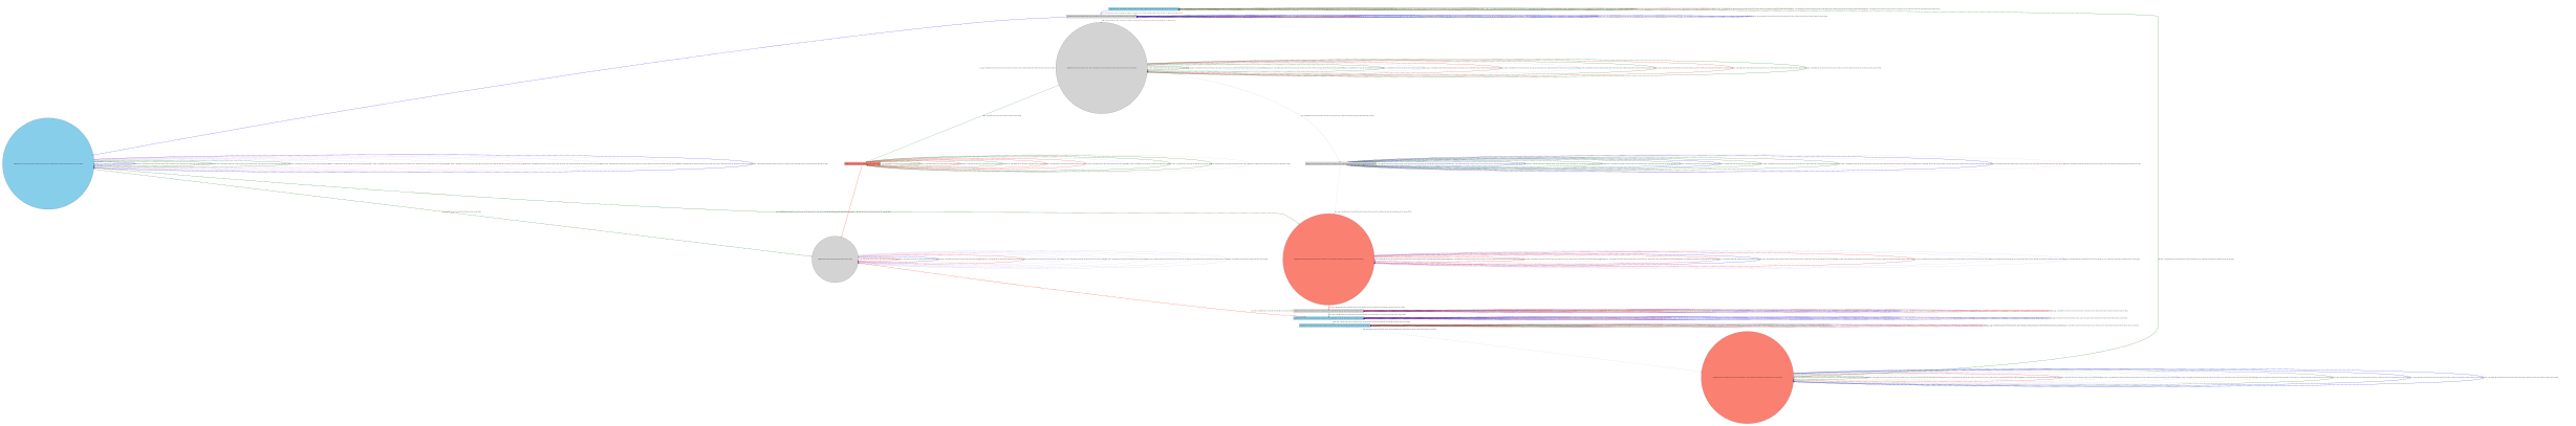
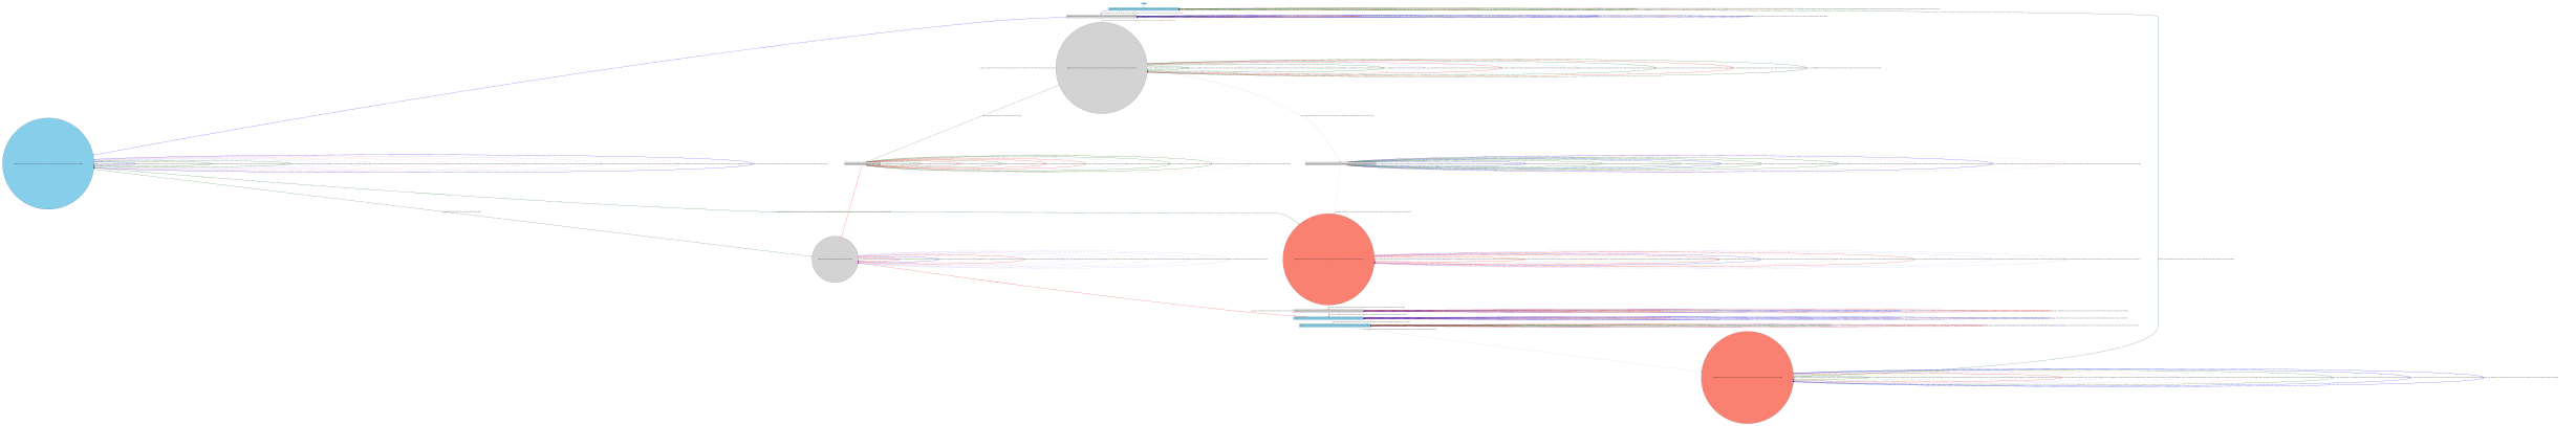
  digraph {
    fontname=Roboto
    node [fillcolor=skyblue fontname=Roboto shape=note style=filled]
    edge [arrowhead=tee color=blue fontname=Roboto lblstyle="above, sloped" style=bold]
    n1 [label="0@[((EUR and COF and CAP and TON and not DOL and not TEA) or (EUR and CAP and TON and not DOL and not TEA and not COF))]"]
    n2 [fillcolor=lightgrey label="1@[((EUR and CAP and TON and not DOL and not TEA and not COF) or (EUR and COF and CAP and TON and not DOL and not TEA))]"]
    n3 [label="2@[((EUR and CAP and TON and not DOL and not TEA and not COF) or (EUR and COF and CAP and TON and not DOL and not TEA))]" shape=circle]
    n4 [fillcolor=lightgrey label="3@[((EUR and CAP and TON and not DOL and not TEA and not COF) or (EUR and COF and CAP and TON and not DOL and not TEA))]" shape=circle]
    n5 [fillcolor=salmon label="6@[((EUR and CAP and TON and not DOL and not TEA and not COF) or (EUR and COF and CAP and TON and not DOL and not TEA))]" shape=circle]
    n6 [fillcolor=lightgrey label="7@[((EUR and COF and CAP and TON and not DOL and not TEA))]" shape=circle]
    n7 [fillcolor=lightgrey label="4@[((EUR and CAP and TON and not DOL and not TEA and not COF) or (EUR and COF and CAP and TON and not DOL and not TEA))]"]
-   n8 [fillcolor=salmon label="5@[((EUR and COF and CAP and TON and not DOL and not TEA))]"]
+   n8 [fillcolor=lightgrey label="5@[((EUR and COF and CAP and TON and not DOL and not TEA))]"]
    n9 [fillcolor=lightgrey label="9@[((EUR and CAP and TON and not DOL and not TEA and not COF) or (EUR and COF and CAP and TON and not DOL and not TEA))]"]
    n10 [label="8@[((EUR and CAP and TON and not DOL and not TEA and not COF) or (EUR and COF and CAP and TON and not DOL and not TEA))]"]
    n11 [label="10@[((EUR and CAP and TON and not DOL and not TEA and not COF) or (EUR and COF and CAP and TON and not DOL and not TEA))]"]
    n12 [fillcolor=salmon label="11@[((EUR and CAP and TON and not DOL and not TEA and not COF) or (EUR and COF and CAP and TON and not DOL and not TEA))]" shape=circle]
+   __start0 [height=0 shape=none width=0]
    n1 -> n1 [label="cap / nok() [((EUR and CAP and TON and not DOL and not TEA and not COF) or (EUR and COF and CAP and TON and not DOL and not TEA))]"]
    n1 -> n1 [label="coffee / nok() [((EUR and CAP and TON and not DOL and not TEA and not COF) or (EUR and COF and CAP and TON and not DOL and not TEA))]" style=dashed]
    n1 -> n1 [color=darkgreen label="cup_taken / nok() [((EUR and CAP and TON and not DOL and not TEA and not COF) or (EUR and COF and CAP and TON and not DOL and not TEA))]" style=dashed]
    n1 -> n1 [color=darkgreen label="display_done / nok() [((EUR and CAP and TON and not DOL and not TEA and not COF) or (EUR and COF and CAP and TON and not DOL and not TEA))]" style=dashed]
    n1 -> n1 [arrowhead=onormal color=red label="no_sugar / nok() [((EUR and CAP and TON and not DOL and not TEA and not COF) or (EUR and COF and CAP and TON and not DOL and not TEA))]" style=dashed]
    n1 -> n1 [arrowhead=onormal color=darkgreen label="pour_coffee / nok() [((EUR and CAP and TON and not DOL and not TEA and not COF) or (EUR and COF and CAP and TON and not DOL and not TEA))]" style=dashed]
    n1 -> n1 [arrowhead=onormal color=darkgreen label="pour_milk / nok() [((EUR and CAP and TON and not DOL and not TEA and not COF) or (EUR and COF and CAP and TON and not DOL and not TEA))]"]
    n1 -> n1 [arrowhead=onormal color=red label="pour_sugar / nok() [((EUR and CAP and TON and not DOL and not TEA and not COF) or (EUR and COF and CAP and TON and not DOL and not TEA))]" style=dashed]
    n1 -> n1 [color=red label="ring / nok() [((EUR and CAP and TON and not DOL and not TEA and not COF) or (EUR and COF and CAP and TON and not DOL and not TEA))]" style=dashed]
    n1 -> n1 [color=darkgreen label="sugar / nok() [((EUR and CAP and TON and not DOL and not TEA and not COF) or (EUR and COF and CAP and TON and not DOL and not TEA))]" style=dashed]
    n1 -> n2 [arrowhead=onormal color=darkgreen label="dollar / ok() [((EUR and COF and CAP and TON and not DOL and not TEA))]" style=dashed]
    n1 -> n2 [arrowhead=onormal label="euro / ok() [((EUR and CAP and TON and not DOL and not TEA and not COF))]"]
    n2 -> n2 [arrowhead=onormal color=red label="cap / nok() [((EUR and CAP and TON and not DOL and not TEA and not COF) or (EUR and COF and CAP and TON and not DOL and not TEA))]"]
    n2 -> n2 [color=darkgreen label="coffee / nok() [((EUR and CAP and TON and not DOL and not TEA and not COF) or (EUR and COF and CAP and TON and not DOL and not TEA))]"]
    n2 -> n2 [label="cup_taken / nok() [((EUR and CAP and TON and not DOL and not TEA and not COF) or (EUR and COF and CAP and TON and not DOL and not TEA))]"]
    n2 -> n2 [color=red label="display_done / nok() [((EUR and CAP and TON and not DOL and not TEA and not COF) or (EUR and COF and CAP and TON and not DOL and not TEA))]"]
    n2 -> n2 [color=darkgreen label="dollar / nok() [((EUR and COF and CAP and TON and not DOL and not TEA))]" style=dashed]
    n2 -> n2 [label="euro / nok() [((EUR and CAP and TON and not DOL and not TEA and not COF))]" style=dashed]
    n2 -> n2 [color=darkgreen label="pour_coffee / nok() [((EUR and CAP and TON and not DOL and not TEA and not COF) or (EUR and COF and CAP and TON and not DOL and not TEA))]" style=dashed]
    n2 -> n2 [arrowhead=onormal label="pour_milk / nok() [((EUR and CAP and TON and not DOL and not TEA and not COF) or (EUR and COF and CAP and TON and not DOL and not TEA))]"]
    n2 -> n2 [color=red label="pour_sugar / nok() [((EUR and CAP and TON and not DOL and not TEA and not COF) or (EUR and COF and CAP and TON and not DOL and not TEA))]" style=dashed]
    n2 -> n2 [arrowhead=onormal label="ring / nok() [((EUR and CAP and TON and not DOL and not TEA and not COF) or (EUR and COF and CAP and TON and not DOL and not TEA))]"]
    n2 -> n3 [arrowhead=onormal label="no_sugar / ok() [((EUR and CAP and TON and not DOL and not TEA and not COF) or (EUR and COF and CAP and TON and not DOL and not TEA))]"]
    n2 -> n4 [color=red label="sugar / ok() [((EUR and CAP and TON and not DOL and not TEA and not COF) or (EUR and COF and CAP and TON and not DOL and not TEA))]" style=dashed]
    n3 -> n3 [color=darkgreen label="coffee / Ω [((EUR and CAP and TON and not DOL and not TEA and not COF))]"]
    n3 -> n3 [arrowhead=onormal label="cup_taken / nok() [((EUR and CAP and TON and not DOL and not TEA and not COF) or (EUR and COF and CAP and TON and not DOL and not TEA))]"]
    n3 -> n3 [arrowhead=onormal color=darkgreen label="display_done / nok() [((EUR and CAP and TON and not DOL and not TEA and not COF) or (EUR and COF and CAP and TON and not DOL and not TEA))]"]
    n3 -> n3 [color=darkgreen label="dollar / nok() [((EUR and COF and CAP and TON and not DOL and not TEA))]"]
    n3 -> n3 [label="euro / nok() [((EUR and CAP and TON and not DOL and not TEA and not COF))]" style=dashed]
    n3 -> n3 [arrowhead=onormal label="no_sugar / nok() [((EUR and CAP and TON and not DOL and not TEA and not COF) or (EUR and COF and CAP and TON and not DOL and not TEA))]" style=dashed]
    n3 -> n3 [arrowhead=onormal color=red label="pour_coffee / nok() [((EUR and CAP and TON and not DOL and not TEA and not COF) or (EUR and COF and CAP and TON and not DOL and not TEA))]" style=dashed]
    n3 -> n3 [color=red label="pour_milk / nok() [((EUR and CAP and TON and not DOL and not TEA and not COF) or (EUR and COF and CAP and TON and not DOL and not TEA))]" style=dashed]
    n3 -> n3 [label="pour_sugar / nok() [((EUR and CAP and TON and not DOL and not TEA and not COF) or (EUR and COF and CAP and TON and not DOL and not TEA))]" style=dashed]
    n3 -> n3 [arrowhead=onormal color=red label="ring / nok() [((EUR and CAP and TON and not DOL and not TEA and not COF) or (EUR and COF and CAP and TON and not DOL and not TEA))]" style=dashed]
    n3 -> n3 [label="sugar / void() [((EUR and CAP and TON and not DOL and not TEA and not COF) or (EUR and COF and CAP and TON and not DOL and not TEA))]"]
    n3 -> n5 [arrowhead=onormal color=darkgreen label="cap / ok() [((EUR and CAP and TON and not DOL and not TEA and not COF) or (EUR and COF and CAP and TON and not DOL and not TEA))]"]
    n3 -> n6 [arrowhead=onormal color=darkgreen label="coffee / ok() [((EUR and COF and CAP and TON and not DOL and not TEA))]"]
    n4 -> n4 [arrowhead=onormal color=darkgreen label="coffee / Ω [((EUR and CAP and TON and not DOL and not TEA and not COF))]" style=dashed]
    n4 -> n4 [arrowhead=onormal color=darkgreen label="cup_taken / nok() [((EUR and CAP and TON and not DOL and not TEA and not COF) or (EUR and COF and CAP and TON and not DOL and not TEA))]"]
    n4 -> n4 [arrowhead=onormal color=darkgreen label="display_done / nok() [((EUR and CAP and TON and not DOL and not TEA and not COF) or (EUR and COF and CAP and TON and not DOL and not TEA))]" style=dashed]
    n4 -> n4 [arrowhead=onormal color=darkgreen label="dollar / nok() [((EUR and COF and CAP and TON and not DOL and not TEA))]" style=dashed]
    n4 -> n4 [color=darkgreen label="euro / nok() [((EUR and CAP and TON and not DOL and not TEA and not COF))]"]
    n4 -> n4 [arrowhead=onormal label="no_sugar / void() [((EUR and CAP and TON and not DOL and not TEA and not COF) or (EUR and COF and CAP and TON and not DOL and not TEA))]" style=dashed]
    n4 -> n4 [arrowhead=onormal color=red label="pour_coffee / nok() [((EUR and CAP and TON and not DOL and not TEA and not COF) or (EUR and COF and CAP and TON and not DOL and not TEA))]"]
    n4 -> n4 [label="pour_milk / nok() [((EUR and CAP and TON and not DOL and not TEA and not COF) or (EUR and COF and CAP and TON and not DOL and not TEA))]" style=dashed]
    n4 -> n4 [color=darkgreen label="pour_sugar / nok() [((EUR and CAP and TON and not DOL and not TEA and not COF) or (EUR and COF and CAP and TON and not DOL and not TEA))]"]
    n4 -> n4 [arrowhead=onormal color=red label="ring / nok() [((EUR and CAP and TON and not DOL and not TEA and not COF) or (EUR and COF and CAP and TON and not DOL and not TEA))]"]
    n4 -> n4 [arrowhead=onormal color=darkgreen label="sugar / nok() [((EUR and CAP and TON and not DOL and not TEA and not COF) or (EUR and COF and CAP and TON and not DOL and not TEA))]"]
    n4 -> n7 [label="cap / ok() [((EUR and CAP and TON and not DOL and not TEA and not COF) or (EUR and COF and CAP and TON and not DOL and not TEA))]" style=dashed]
    n4 -> n8 [color=darkgreen label="coffee / ok() [((EUR and COF and CAP and TON and not DOL and not TEA))]"]
    n5 -> n5 [arrowhead=onormal label="cap / nok() [((EUR and CAP and TON and not DOL and not TEA and not COF) or (EUR and COF and CAP and TON and not DOL and not TEA))]"]
    n5 -> n5 [label="coffee / void() [((EUR and CAP and TON and not DOL and not TEA and not COF) or (EUR and COF and CAP and TON and not DOL and not TEA))]" style=dashed]
    n5 -> n5 [arrowhead=onormal color=red label="cup_taken / nok() [((EUR and CAP and TON and not DOL and not TEA and not COF) or (EUR and COF and CAP and TON and not DOL and not TEA))]"]
    n5 -> n5 [arrowhead=onormal color=red label="display_done / nok() [((EUR and CAP and TON and not DOL and not TEA and not COF) or (EUR and COF and CAP and TON and not DOL and not TEA))]" style=dashed]
    n5 -> n5 [color=red label="dollar / nok() [((EUR and COF and CAP and TON and not DOL and not TEA))]" style=dashed]
    n5 -> n5 [arrowhead=onormal color=red label="euro / nok() [((EUR and CAP and TON and not DOL and not TEA and not COF))]"]
    n5 -> n5 [label="no_sugar / nok() [((EUR and CAP and TON and not DOL and not TEA and not COF) or (EUR and COF and CAP and TON and not DOL and not TEA))]"]
    n5 -> n5 [color=red label="pour_coffee / nok() [((EUR and CAP and TON and not DOL and not TEA and not COF) or (EUR and COF and CAP and TON and not DOL and not TEA))]" style=dashed]
    n5 -> n5 [color=red label="pour_sugar / nok() [((EUR and CAP and TON and not DOL and not TEA and not COF) or (EUR and COF and CAP and TON and not DOL and not TEA))]"]
    n5 -> n5 [arrowhead=onormal label="ring / nok() [((EUR and CAP and TON and not DOL and not TEA and not COF) or (EUR and COF and CAP and TON and not DOL and not TEA))]" style=dashed]
    n5 -> n5 [label="sugar / nok() [((EUR and CAP and TON and not DOL and not TEA and not COF) or (EUR and COF and CAP and TON and not DOL and not TEA))]" style=dashed]
    n5 -> n9 [color=red label="pour_milk / ok() [((EUR and CAP and TON and not DOL and not TEA and not COF) or (EUR and COF and CAP and TON and not DOL and not TEA))]"]
    n6 -> n6 [arrowhead=onormal label="cap / void() [((EUR and COF and CAP and TON and not DOL and not TEA))]" style=dashed]
    n6 -> n6 [color=red label="coffee / nok() [((EUR and COF and CAP and TON and not DOL and not TEA))]"]
    n6 -> n6 [label="cup_taken / nok() [((EUR and COF and CAP and TON and not DOL and not TEA))]"]
    n6 -> n6 [color=red label="display_done / nok() [((EUR and COF and CAP and TON and not DOL and not TEA))]" style=dashed]
    n6 -> n6 [color=red label="dollar / nok() [((EUR and COF and CAP and TON and not DOL and not TEA))]"]
    n6 -> n6 [arrowhead=onormal label="no_sugar / nok() [((EUR and COF and CAP and TON and not DOL and not TEA))]" style=dashed]
    n6 -> n6 [label="pour_milk / nok() [((EUR and COF and CAP and TON and not DOL and not TEA))]" style=dashed]
    n6 -> n6 [arrowhead=onormal color=red label="pour_sugar / nok() [((EUR and COF and CAP and TON and not DOL and not TEA))]" style=dashed]
    n6 -> n6 [arrowhead=onormal label="ring / nok() [((EUR and COF and CAP and TON and not DOL and not TEA))]" style=dashed]
    n6 -> n6 [arrowhead=onormal label="sugar / nok() [((EUR and COF and CAP and TON and not DOL and not TEA))]" style=dashed]
    n6 -> n10 [color=red label="pour_coffee / ok() [((EUR and COF and CAP and TON and not DOL and not TEA))]"]
    n7 -> n5 [color=red label="pour_sugar / ok() [((EUR and CAP and TON and not DOL and not TEA and not COF) or (EUR and COF and CAP and TON and not DOL and not TEA))]" style=dashed]
    n7 -> n7 [arrowhead=onormal color=darkgreen label="cap / nok() [((EUR and CAP and TON and not DOL and not TEA and not COF) or (EUR and COF and CAP and TON and not DOL and not TEA))]" style=dashed]
    n7 -> n7 [arrowhead=onormal label="coffee / void() [((EUR and CAP and TON and not DOL and not TEA and not COF) or (EUR and COF and CAP and TON and not DOL and not TEA))]" style=dashed]
    n7 -> n7 [label="cup_taken / nok() [((EUR and CAP and TON and not DOL and not TEA and not COF) or (EUR and COF and CAP and TON and not DOL and not TEA))]"]
    n7 -> n7 [arrowhead=onormal color=darkgreen label="display_done / nok() [((EUR and CAP and TON and not DOL and not TEA and not COF) or (EUR and COF and CAP and TON and not DOL and not TEA))]"]
    n7 -> n7 [color=darkgreen label="dollar / nok() [((EUR and COF and CAP and TON and not DOL and not TEA))]"]
    n7 -> n7 [label="euro / nok() [((EUR and CAP and TON and not DOL and not TEA and not COF))]"]
    n7 -> n7 [arrowhead=onormal color=darkgreen label="no_sugar / nok() [((EUR and CAP and TON and not DOL and not TEA and not COF) or (EUR and COF and CAP and TON and not DOL and not TEA))]"]
    n7 -> n7 [arrowhead=onormal color=darkgreen label="pour_coffee / nok() [((EUR and CAP and TON and not DOL and not TEA and not COF) or (EUR and COF and CAP and TON and not DOL and not TEA))]"]
    n7 -> n7 [color=red label="pour_milk / nok() [((EUR and CAP and TON and not DOL and not TEA and not COF) or (EUR and COF and CAP and TON and not DOL and not TEA))]" style=dashed]
    n7 -> n7 [arrowhead=onormal label="ring / nok() [((EUR and CAP and TON and not DOL and not TEA and not COF) or (EUR and COF and CAP and TON and not DOL and not TEA))]"]
    n7 -> n7 [color=red label="sugar / nok() [((EUR and CAP and TON and not DOL and not TEA and not COF) or (EUR and COF and CAP and TON and not DOL and not TEA))]" style=dashed]
    n8 -> n6 [arrowhead=onormal color=red label="pour_sugar / ok() [((EUR and COF and CAP and TON and not DOL and not TEA))]"]
    n8 -> n8 [label="cap / void() [((EUR and COF and CAP and TON and not DOL and not TEA))]" style=dashed]
    n8 -> n8 [color=darkgreen label="coffee / nok() [((EUR and COF and CAP and TON and not DOL and not TEA))]"]
    n8 -> n8 [arrowhead=onormal color=red label="cup_taken / nok() [((EUR and COF and CAP and TON and not DOL and not TEA))]"]
    n8 -> n8 [arrowhead=onormal color=darkgreen label="display_done / nok() [((EUR and COF and CAP and TON and not DOL and not TEA))]"]
    n8 -> n8 [arrowhead=onormal color=red label="dollar / nok() [((EUR and COF and CAP and TON and not DOL and not TEA))]"]
    n8 -> n8 [color=red label="no_sugar / nok() [((EUR and COF and CAP and TON and not DOL and not TEA))]"]
    n8 -> n8 [label="pour_coffee / nok() [((EUR and COF and CAP and TON and not DOL and not TEA))]" style=dashed]
    n8 -> n8 [arrowhead=onormal color=darkgreen label="pour_milk / nok() [((EUR and COF and CAP and TON and not DOL and not TEA))]"]
    n8 -> n8 [arrowhead=onormal color=darkgreen label="ring / nok() [((EUR and COF and CAP and TON and not DOL and not TEA))]"]
    n8 -> n8 [color=red label="sugar / nok() [((EUR and COF and CAP and TON and not DOL and not TEA))]" style=dashed]
    n9 -> n9 [color=red label="cap / nok() [((EUR and CAP and TON and not DOL and not TEA and not COF) or (EUR and COF and CAP and TON and not DOL and not TEA))]" style=dashed]
    n9 -> n9 [label="coffee / nok() [((EUR and CAP and TON and not DOL and not TEA and not COF) or (EUR and COF and CAP and TON and not DOL and not TEA))]"]
    n9 -> n9 [color=darkgreen label="cup_taken / nok() [((EUR and CAP and TON and not DOL and not TEA and not COF) or (EUR and COF and CAP and TON and not DOL and not TEA))]" style=dashed]
    n9 -> n9 [arrowhead=onormal label="display_done / nok() [((EUR and CAP and TON and not DOL and not TEA and not COF) or (EUR and COF and CAP and TON and not DOL and not TEA))]" style=dashed]
    n9 -> n9 [color=red label="dollar / nok() [((EUR and COF and CAP and TON and not DOL and not TEA))]"]
    n9 -> n9 [arrowhead=onormal color=red label="euro / nok() [((EUR and CAP and TON and not DOL and not TEA and not COF))]" style=dashed]
    n9 -> n9 [arrowhead=onormal color=darkgreen label="no_sugar / nok() [((EUR and CAP and TON and not DOL and not TEA and not COF) or (EUR and COF and CAP and TON and not DOL and not TEA))]" style=dashed]
    n9 -> n9 [color=red label="pour_milk / nok() [((EUR and CAP and TON and not DOL and not TEA and not COF) or (EUR and COF and CAP and TON and not DOL and not TEA))]" style=dashed]
    n9 -> n9 [arrowhead=onormal label="pour_sugar / nok() [((EUR and CAP and TON and not DOL and not TEA and not COF) or (EUR and COF and CAP and TON and not DOL and not TEA))]"]
    n9 -> n9 [arrowhead=onormal label="ring / nok() [((EUR and CAP and TON and not DOL and not TEA and not COF) or (EUR and COF and CAP and TON and not DOL and not TEA))]" style=dashed]
    n9 -> n9 [arrowhead=onormal color=red label="sugar / nok() [((EUR and CAP and TON and not DOL and not TEA and not COF) or (EUR and COF and CAP and TON and not DOL and not TEA))]"]
    n9 -> n10 [color=darkgreen label="pour_coffee / ok() [((EUR and CAP and TON and not DOL and not TEA and not COF) or (EUR and COF and CAP and TON and not DOL and not TEA))]"]
    n10 -> n10 [arrowhead=onormal color=darkgreen label="cap / nok() [((EUR and CAP and TON and not DOL and not TEA and not COF) or (EUR and COF and CAP and TON and not DOL and not TEA))]"]
    n10 -> n10 [color=red label="coffee / nok() [((EUR and CAP and TON and not DOL and not TEA and not COF) or (EUR and COF and CAP and TON and not DOL and not TEA))]"]
    n10 -> n10 [arrowhead=onormal label="cup_taken / nok() [((EUR and CAP and TON and not DOL and not TEA and not COF) or (EUR and COF and CAP and TON and not DOL and not TEA))]"]
    n10 -> n10 [arrowhead=onormal color=red label="dollar / nok() [((EUR and COF and CAP and TON and not DOL and not TEA))]" style=dashed]
    n10 -> n10 [color=darkgreen label="euro / nok() [((EUR and CAP and TON and not DOL and not TEA and not COF))]" style=dashed]
    n10 -> n10 [color=red label="no_sugar / nok() [((EUR and CAP and TON and not DOL and not TEA and not COF) or (EUR and COF and CAP and TON and not DOL and not TEA))]"]
    n10 -> n10 [arrowhead=onormal label="pour_coffee / nok() [((EUR and CAP and TON and not DOL and not TEA and not COF) or (EUR and COF and CAP and TON and not DOL and not TEA))]" style=dashed]
    n10 -> n10 [arrowhead=onormal label="pour_milk / nok() [((EUR and CAP and TON and not DOL and not TEA and not COF) or (EUR and COF and CAP and TON and not DOL and not TEA))]" style=dashed]
    n10 -> n10 [label="pour_sugar / nok() [((EUR and CAP and TON and not DOL and not TEA and not COF) or (EUR and COF and CAP and TON and not DOL and not TEA))]"]
    n10 -> n10 [color=red label="ring / nok() [((EUR and CAP and TON and not DOL and not TEA and not COF) or (EUR and COF and CAP and TON and not DOL and not TEA))]" style=dashed]
    n10 -> n10 [label="sugar / nok() [((EUR and CAP and TON and not DOL and not TEA and not COF) or (EUR and COF and CAP and TON and not DOL and not TEA))]"]
    n10 -> n11 [arrowhead=onormal color=darkgreen label="display_done / ok() [((EUR and CAP and TON and not DOL and not TEA and not COF) or (EUR and COF and CAP and TON and not DOL and not TEA))]" style=dashed]
    n11 -> n11 [label="cap / nok() [((EUR and CAP and TON and not DOL and not TEA and not COF) or (EUR and COF and CAP and TON and not DOL and not TEA))]"]
    n11 -> n11 [arrowhead=onormal label="coffee / nok() [((EUR and CAP and TON and not DOL and not TEA and not COF) or (EUR and COF and CAP and TON and not DOL and not TEA))]" style=dashed]
    n11 -> n11 [arrowhead=onormal color=red label="cup_taken / nok() [((EUR and CAP and TON and not DOL and not TEA and not COF) or (EUR and COF and CAP and TON and not DOL and not TEA))]"]
    n11 -> n11 [arrowhead=onormal color=darkgreen label="display_done / nok() [((EUR and CAP and TON and not DOL and not TEA and not COF) or (EUR and COF and CAP and TON and not DOL and not TEA))]"]
    n11 -> n11 [color=darkgreen label="dollar / nok() [((EUR and COF and CAP and TON and not DOL and not TEA))]" style=dashed]
    n11 -> n11 [arrowhead=onormal color=red label="euro / nok() [((EUR and CAP and TON and not DOL and not TEA and not COF))]" style=dashed]
    n11 -> n11 [arrowhead=onormal color=red label="no_sugar / nok() [((EUR and CAP and TON and not DOL and not TEA and not COF) or (EUR and COF and CAP and TON and not DOL and not TEA))]" style=dashed]
    n11 -> n11 [color=darkgreen label="pour_coffee / nok() [((EUR and CAP and TON and not DOL and not TEA and not COF) or (EUR and COF and CAP and TON and not DOL and not TEA))]"]
    n11 -> n11 [arrowhead=onormal label="pour_milk / nok() [((EUR and CAP and TON and not DOL and not TEA and not COF) or (EUR and COF and CAP and TON and not DOL and not TEA))]" style=dashed]
    n11 -> n11 [color=red label="pour_sugar / nok() [((EUR and CAP and TON and not DOL and not TEA and not COF) or (EUR and COF and CAP and TON and not DOL and not TEA))]"]
    n11 -> n11 [label="sugar / nok() [((EUR and CAP and TON and not DOL and not TEA and not COF) or (EUR and COF and CAP and TON and not DOL and not TEA))]" style=dashed]
    n11 -> n12 [color=darkgreen label="ring / ok() [((EUR and CAP and TON and not DOL and not TEA and not COF) or (EUR and COF and CAP and TON and not DOL and not TEA))]" style=dashed]
    n12 -> n1 [arrowhead=onormal color=darkgreen label="cup_taken / ok() [((EUR and CAP and TON and not DOL and not TEA and not COF) or (EUR and COF and CAP and TON and not DOL and not TEA))]"]
    n12 -> n12 [arrowhead=onormal label="cap / nok() [((EUR and CAP and TON and not DOL and not TEA and not COF) or (EUR and COF and CAP and TON and not DOL and not TEA))]"]
    n12 -> n12 [color=darkgreen label="coffee / nok() [((EUR and CAP and TON and not DOL and not TEA and not COF) or (EUR and COF and CAP and TON and not DOL and not TEA))]"]
    n12 -> n12 [color=darkgreen label="display_done / nok() [((EUR and CAP and TON and not DOL and not TEA and not COF) or (EUR and COF and CAP and TON and not DOL and not TEA))]" style=dashed]
    n12 -> n12 [color=darkgreen label="dollar / nok() [((EUR and COF and CAP and TON and not DOL and not TEA))]" style=dashed]
    n12 -> n12 [color=red label="euro / nok() [((EUR and CAP and TON and not DOL and not TEA and not COF))]"]
    n12 -> n12 [label="no_sugar / nok() [((EUR and CAP and TON and not DOL and not TEA and not COF) or (EUR and COF and CAP and TON and not DOL and not TEA))]" style=dashed]
    n12 -> n12 [label="pour_coffee / nok() [((EUR and CAP and TON and not DOL and not TEA and not COF) or (EUR and COF and CAP and TON and not DOL and not TEA))]" style=dashed]
    n12 -> n12 [arrowhead=onormal color=red label="pour_milk / nok() [((EUR and CAP and TON and not DOL and not TEA and not COF) or (EUR and COF and CAP and TON and not DOL and not TEA))]" style=dashed]
    n12 -> n12 [arrowhead=onormal color=darkgreen label="pour_sugar / nok() [((EUR and CAP and TON and not DOL and not TEA and not COF) or (EUR and COF and CAP and TON and not DOL and not TEA))]"]
    n12 -> n12 [label="ring / nok() [((EUR and CAP and TON and not DOL and not TEA and not COF) or (EUR and COF and CAP and TON and not DOL and not TEA))]"]
    n12 -> n12 [arrowhead=onormal label="sugar / nok() [((EUR and CAP and TON and not DOL and not TEA and not COF) or (EUR and COF and CAP and TON and not DOL and not TEA))]"]
+   __start0 -> n1 [arrowhead=onormal color=darkgreen]
  }
